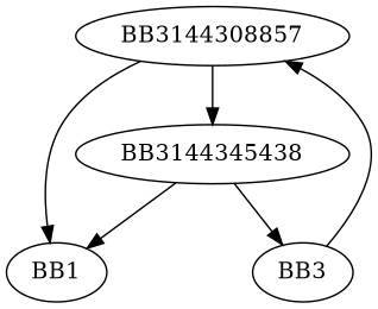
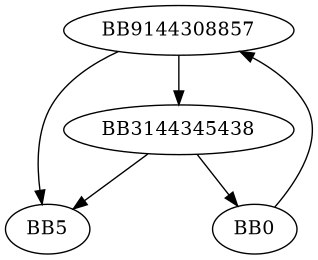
  digraph {
-   BB3144308857
-   BB1
+   BB3144308857 [label=BB9144308857]
+   BB1 [label=BB5]
    n3 [label=BB3144345438]
-   BB3
+   BB3 [label=BB0]
    BB3144308857 -> BB1
    BB3144308857 -> n3
    n3 -> BB1
    n3 -> BB3
    BB3 -> BB3144308857
  }
